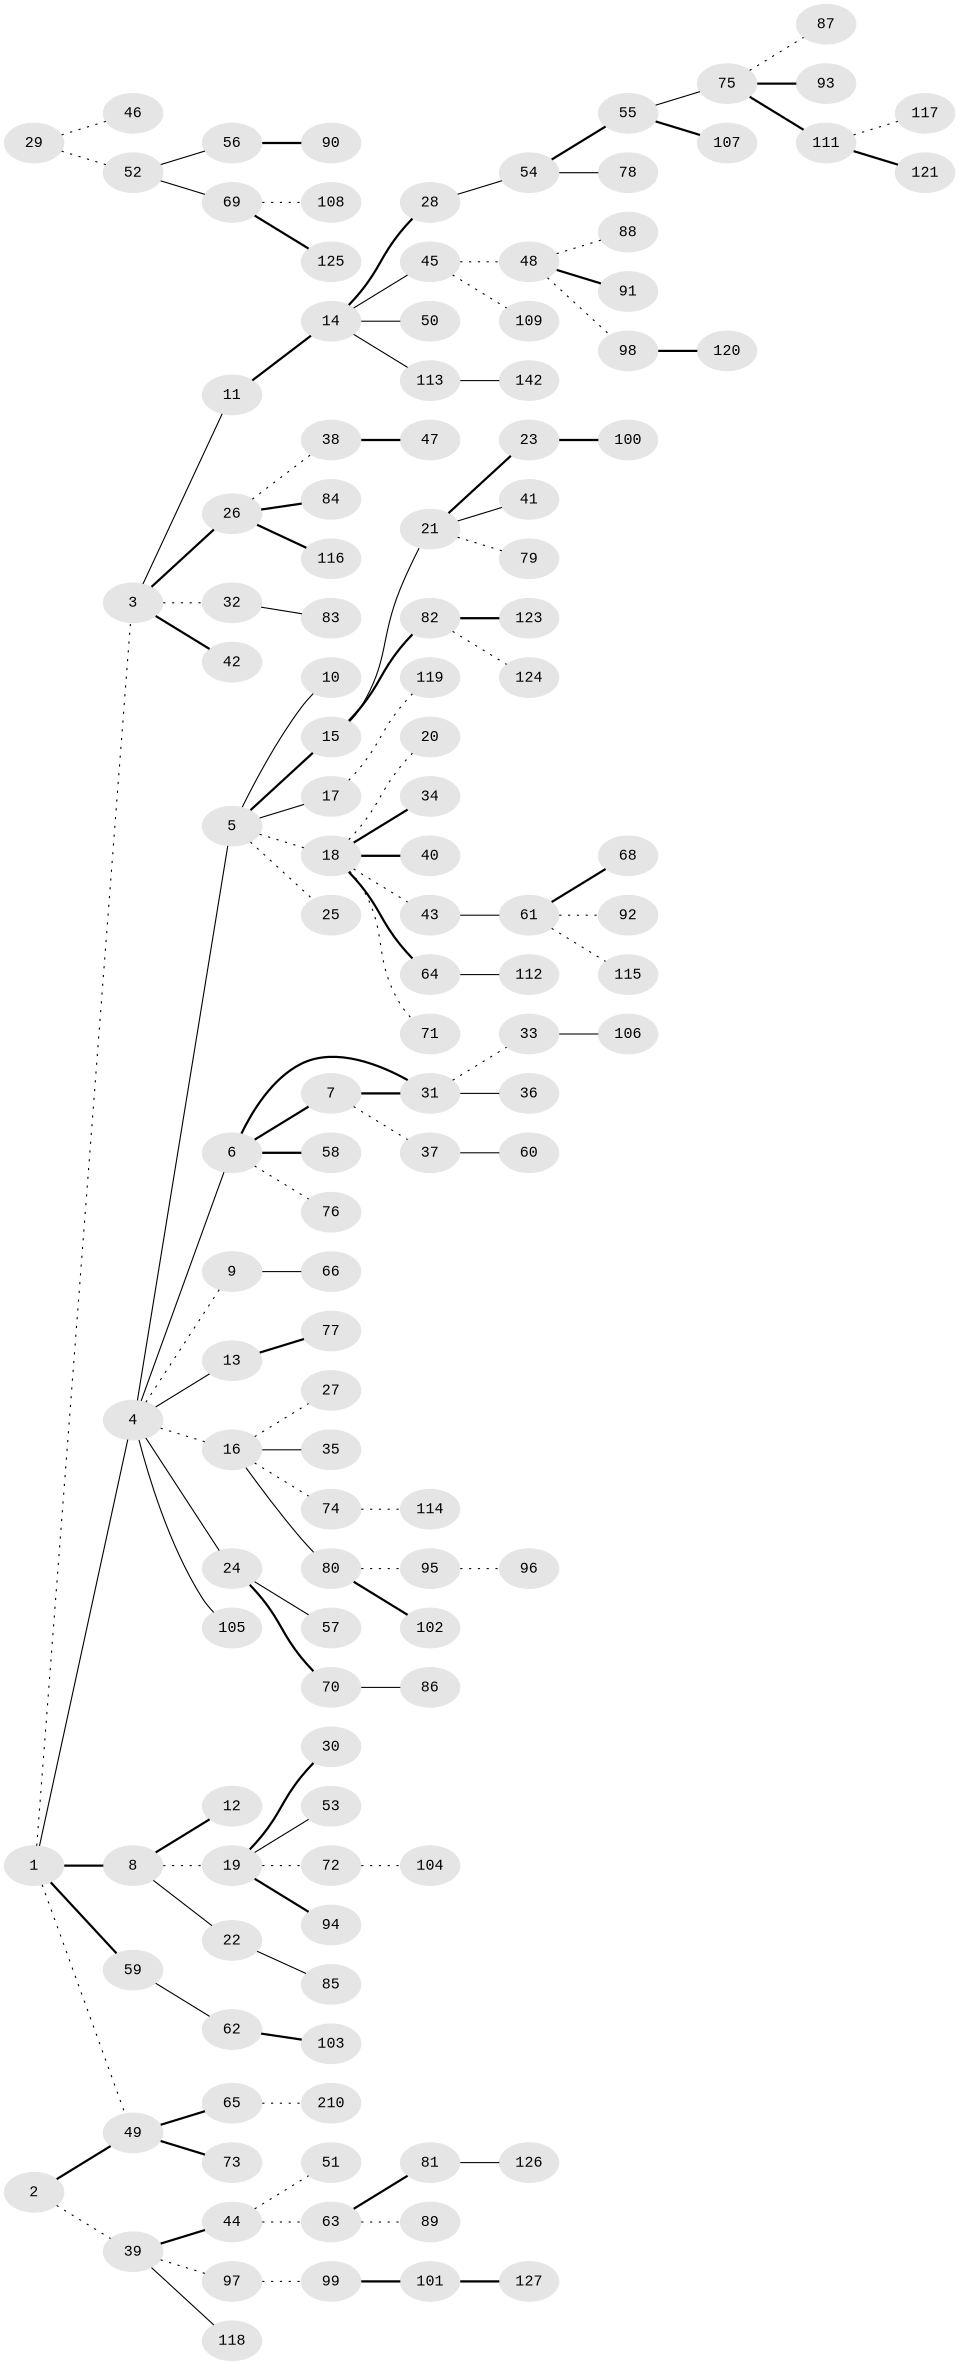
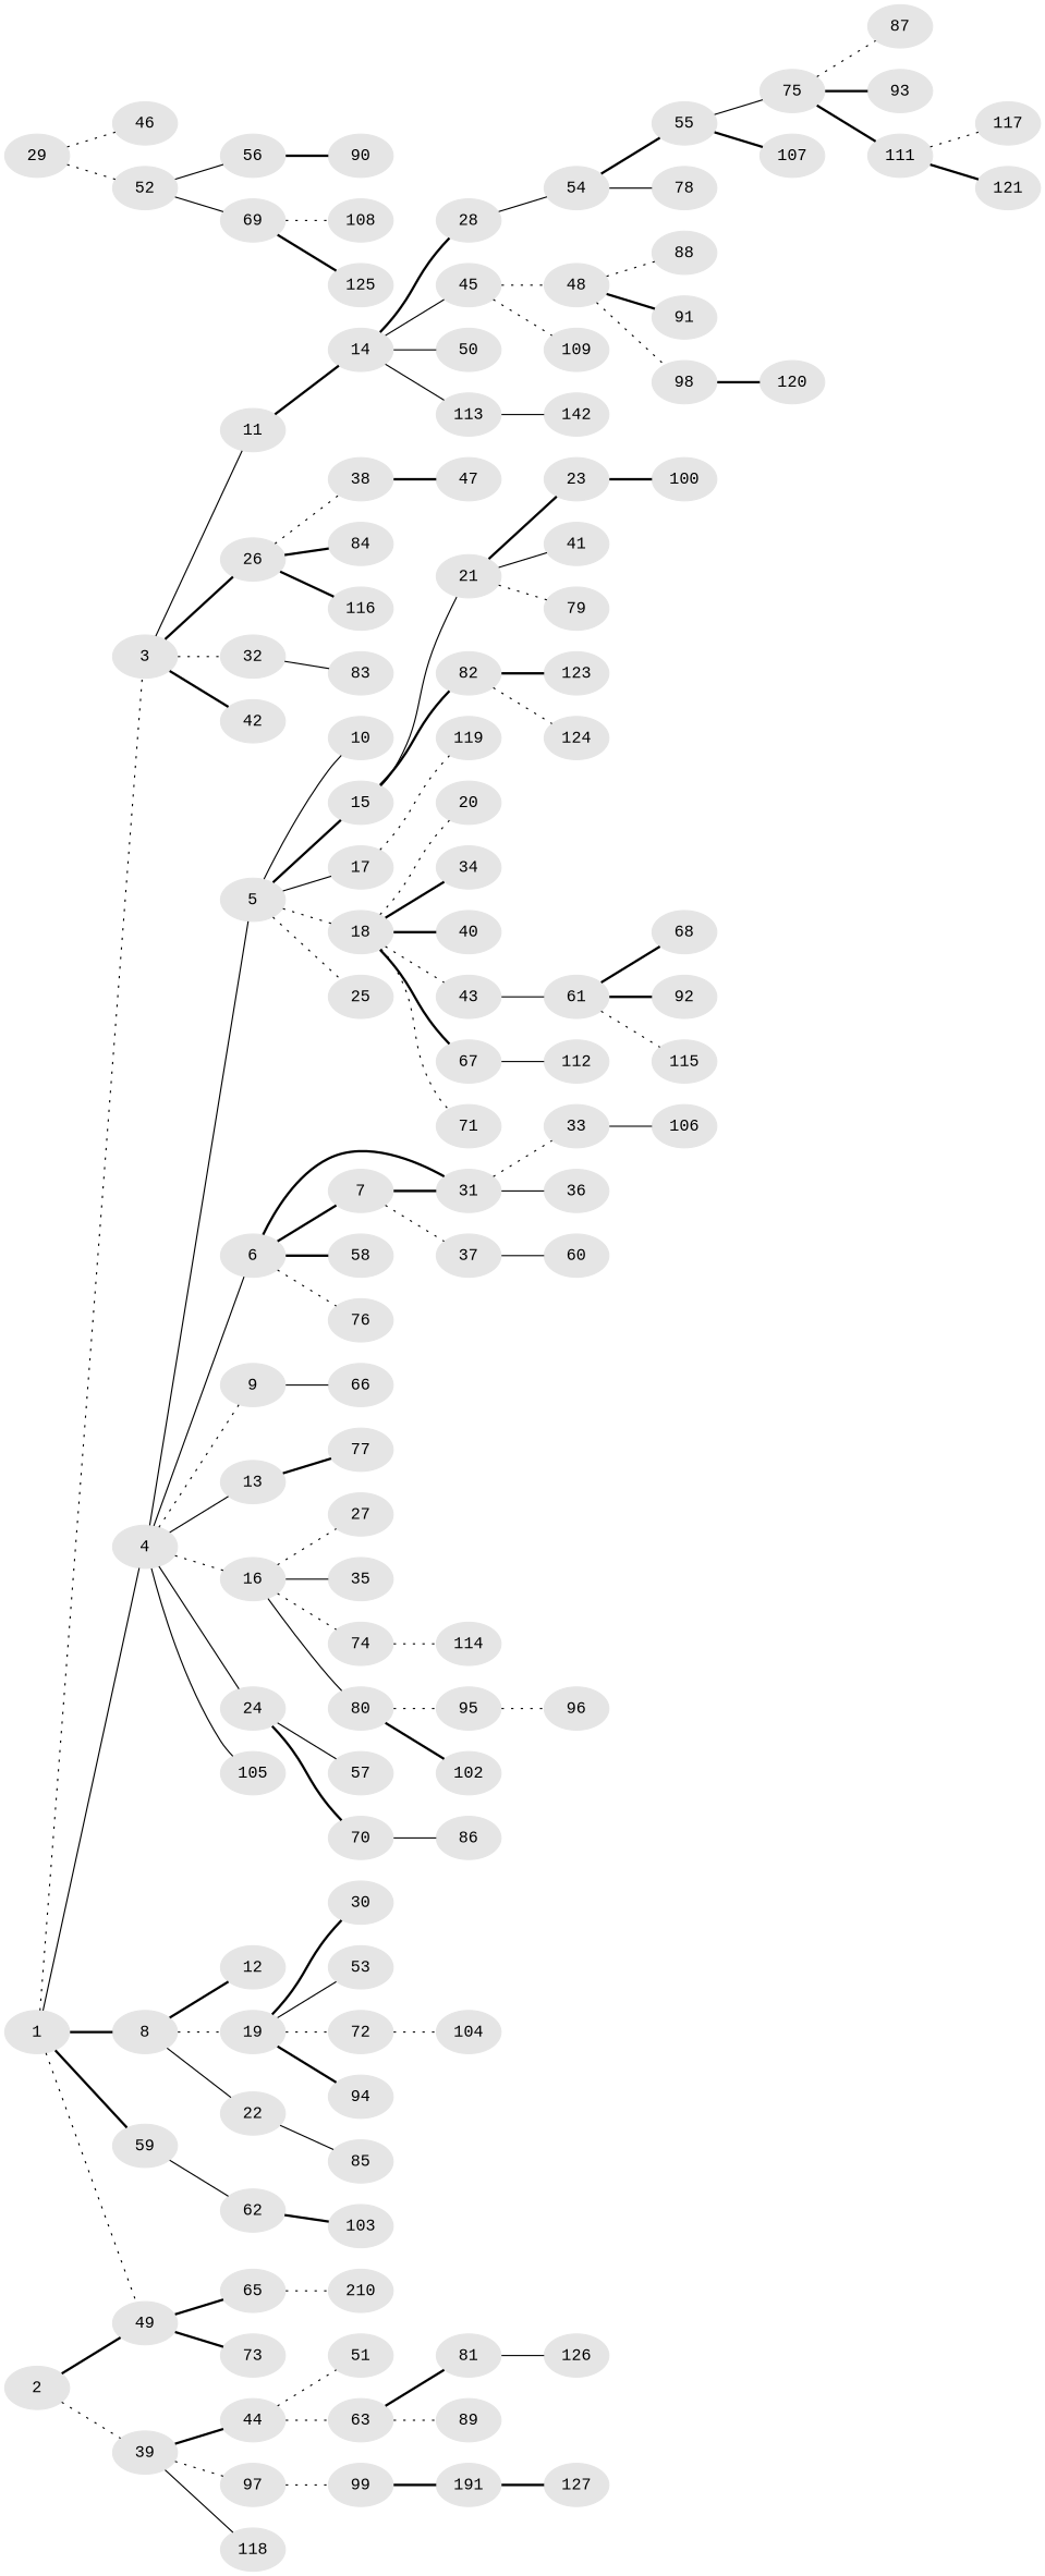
  graph {
    fontname="Liberation Mono"
    rankdir=LR
    node [color=gray90 fontname="Liberation Mono" style=filled]
    edge [fontname="Liberation Mono" style=bold]
    1
    3
    4
    8
    59
    49
    2
    39
    11
    26
    32
    42
    5
    6
    9
    13
    16
    24
    105
    12
    19
    22
    62
    44
    97
    118
    65
    73
    14
    38
    84
    116
    83
    10
    15
    17
    18
    25
    7
    31
    58
    76
    66
    77
    27
    35
    74
    80
    57
    70
    21
    82
    119
    20
    34
    40
    43
-   67 [label=64]
+   67
    71
    37
    33
    36
    29
    46
    52
    60
    30
    53
    72
    94
    85
    28
    45
    50
    113
    54
    48
    109
    n79 [label=142]
    23
    41
    79
    123
    124
    114
    95
    102
    61
    112
    104
    100
    86
    47
    55
    78
    56
    69
    106
    51
    63
    99
    68
    92
    115
    81
    89
    88
    91
    98
    120
    n111 [label=210]
    90
    108
    125
    75
    107
    87
    93
    111
    103
    126
    117
    121
    96
-   101
+   101 [label=191]
    127
    1 -- 3 [style=dotted]
    1 -- 4 [style=solid]
    1 -- 8
    1 -- 59
    1 -- 49 [style=dotted]
    3 -- 11 [style=solid]
    3 -- 26
    3 -- 32 [style=dotted]
    3 -- 42
    4 -- 5 [style=solid]
    4 -- 6 [style=solid]
    4 -- 9 [style=dotted]
    4 -- 13 [style=solid]
    4 -- 16 [style=dotted]
    4 -- 24 [style=solid]
    4 -- 105 [style=solid]
    8 -- 12
    8 -- 19 [style=dotted]
    8 -- 22 [style=solid]
    59 -- 62 [style=solid]
    49 -- 65
    49 -- 73
    2 -- 49
    2 -- 39 [style=dotted]
    39 -- 44
    39 -- 97 [style=dotted]
    39 -- 118 [style=solid]
    11 -- 14
    26 -- 38 [style=dotted]
    26 -- 84
    26 -- 116
    32 -- 83 [style=solid]
    5 -- 10 [style=solid]
    5 -- 15
    5 -- 17 [style=solid]
    5 -- 18 [style=dotted]
    5 -- 25 [style=dotted]
    6 -- 7
    6 -- 31
    6 -- 58
    6 -- 76 [style=dotted]
    9 -- 66 [style=solid]
    13 -- 77
    16 -- 27 [style=dotted]
    16 -- 35 [style=solid]
    16 -- 74 [style=dotted]
    16 -- 80 [style=solid]
    24 -- 57 [style=solid]
    24 -- 70
    19 -- 30
    19 -- 53 [style=solid]
    19 -- 72 [style=dotted]
    19 -- 94
    22 -- 85 [style=solid]
    62 -- 103
    44 -- 51 [style=dotted]
    44 -- 63 [style=dotted]
    97 -- 99 [style=dotted]
    65 -- n111 [style=dotted]
    14 -- 28
    14 -- 45 [style=solid]
    14 -- 50 [style=solid]
    14 -- 113 [style=solid]
    38 -- 47
    15 -- 21 [style=solid]
    15 -- 82
    17 -- 119 [style=dotted]
    18 -- 20 [style=dotted]
    18 -- 34
    18 -- 40
    18 -- 43 [style=dotted]
    18 -- 67
    18 -- 71 [style=dotted]
    7 -- 31
    7 -- 37 [style=dotted]
    31 -- 33 [style=dotted]
    31 -- 36 [style=solid]
    74 -- 114 [style=dotted]
    80 -- 95 [style=dotted]
    80 -- 102
    70 -- 86 [style=solid]
    21 -- 23
    21 -- 41 [style=solid]
    21 -- 79 [style=dotted]
    82 -- 123
    82 -- 124 [style=dotted]
    43 -- 61 [style=solid]
    67 -- 112 [style=solid]
    37 -- 60 [style=solid]
    33 -- 106 [style=solid]
    29 -- 46 [style=dotted]
    29 -- 52 [style=dotted]
    52 -- 56 [style=solid]
    52 -- 69 [style=solid]
    72 -- 104 [style=dotted]
    28 -- 54 [style=solid]
    45 -- 48 [style=dotted]
    45 -- 109 [style=dotted]
    113 -- n79 [style=solid]
    54 -- 55
    54 -- 78 [style=solid]
    48 -- 88 [style=dotted]
    48 -- 91
    48 -- 98 [style=dotted]
    23 -- 100
    95 -- 96 [style=dotted]
    61 -- 68
-   61 -- 92 [style=dotted]
+   61 -- 92
    61 -- 115 [style=dotted]
    55 -- 75 [style=solid]
    55 -- 107
    56 -- 90
    69 -- 108 [style=dotted]
    69 -- 125
    63 -- 81
    63 -- 89 [style=dotted]
    99 -- 101
    81 -- 126 [style=solid]
    98 -- 120
    75 -- 87 [style=dotted]
    75 -- 93
    75 -- 111
    111 -- 117 [style=dotted]
    111 -- 121
    101 -- 127
  }
